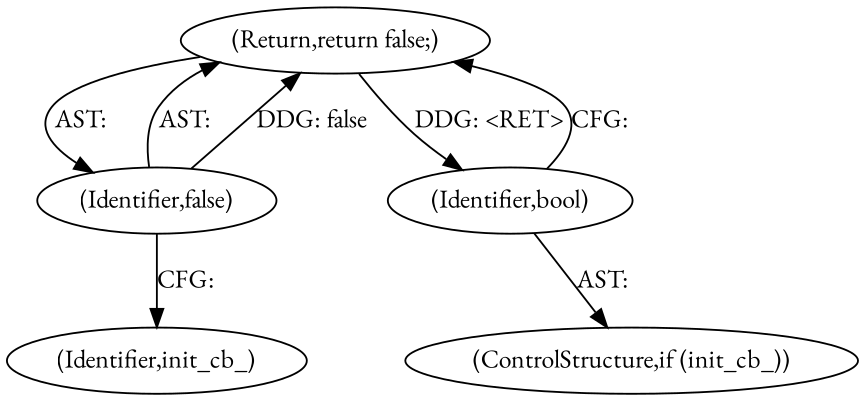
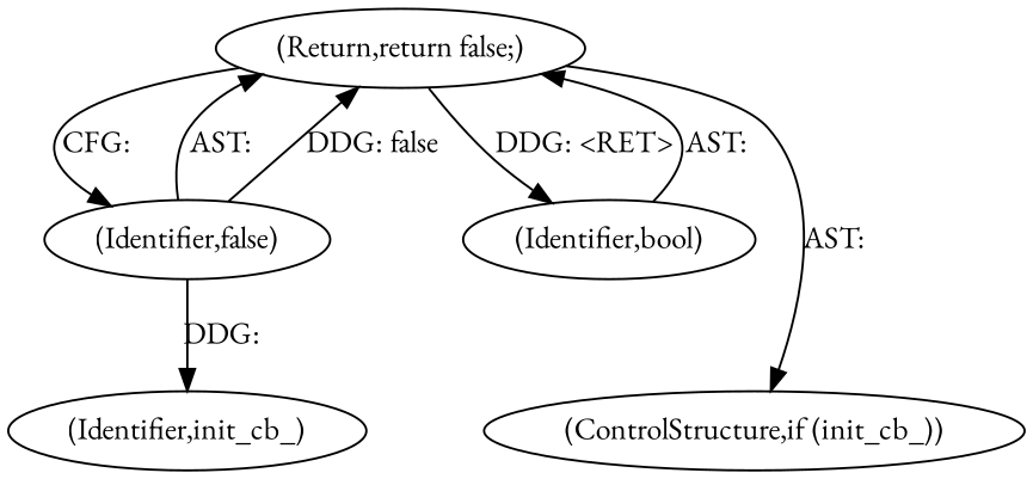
  digraph {
    fontname="EB Garamond"
    node [fontname="EB Garamond"]
    edge [fontname="EB Garamond"]
    n1 [label="(Return,return false;)"]
    n2 [label="(Identifier,false)"]
    n3 [label="(Identifier,bool)"]
    n4 [label="(ControlStructure,if (init_cb_))"]
    n5 [label="(Identifier,init_cb_)"]
-   n1 -> n2 [label="AST: "]
+   n1 -> n2 [label="CFG: "]
    n1 -> n3 [label="DDG: <RET>"]
-   n3 -> n4 [label="AST: "]
+   n1 -> n4 [label="AST: "]
    n2 -> n1 [label="AST: "]
    n2 -> n1 [label="DDG: false"]
-   n2 -> n5 [label="CFG: "]
-   n3 -> n1 [label="CFG: "]
+   n2 -> n5 [label="DDG: "]
+   n3 -> n1 [label="AST: "]
  }
